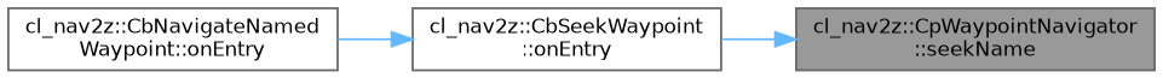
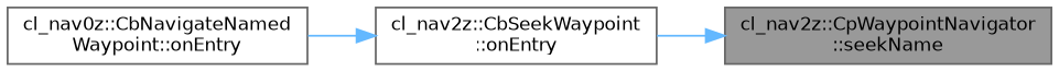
  digraph {
    rankdir=RL
    node [color=grey40 fillcolor=white fontname=Helvetica fontsize=10 shape=box style=filled]
    edge [color=steelblue1 dir=back fontname=Helvetica fontsize=10 labelfontname=Helvetica labelfontsize=10 style=solid]
    n1 [color=gray40 fillcolor=grey60 fontcolor=black height=0.2 label="cl_nav2z::CpWaypointNavigator\l::seekName" width=0.4]
    n2 [height=0.2 label="cl_nav2z::CbSeekWaypoint\l::onEntry" width=0.4]
-   n3 [height=0.2 label="cl_nav2z::CbNavigateNamed\lWaypoint::onEntry" width=0.4]
+   n3 [height=0.2 label="cl_nav0z::CbNavigateNamed\lWaypoint::onEntry" width=0.4]
    n1 -> n2
    n2 -> n3
  }
